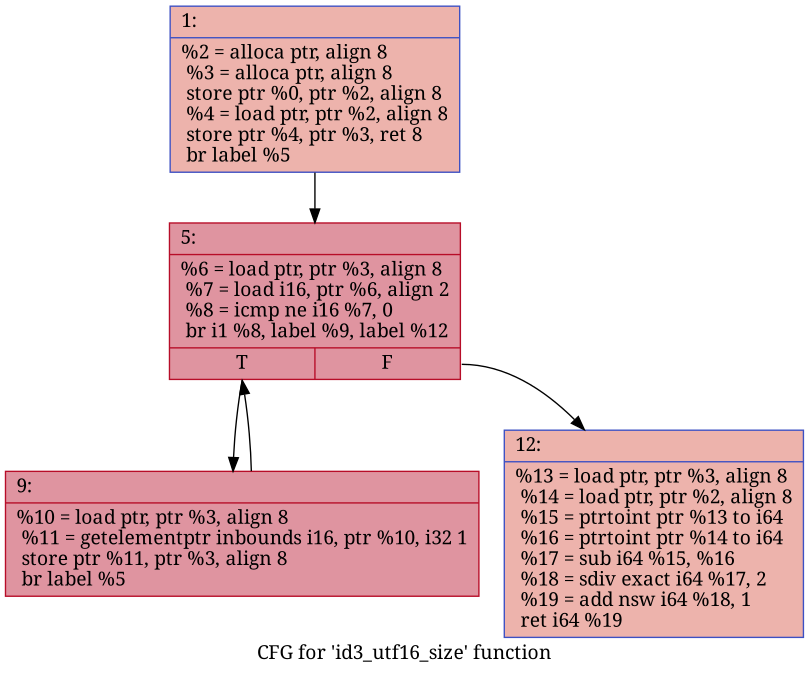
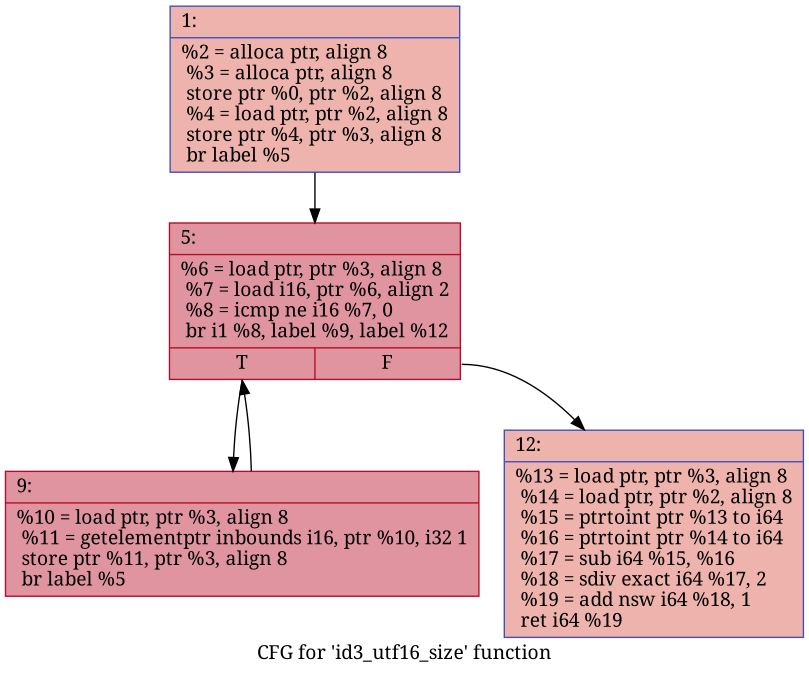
  digraph {
    label="CFG for 'id3_utf16_size' function"
    fontname="Noto Serif"
    node [color="#3d50c3ff" fillcolor="#d6524470" fontname="Noto Serif" shape=record style=filled]
    edge [fontname="Noto Serif"]
-   n1 [label="{1:\l|  %2 = alloca ptr, align 8\l  %3 = alloca ptr, align 8\l  store ptr %0, ptr %2, align 8\l  %4 = load ptr, ptr %2, align 8\l  store ptr %4, ptr %3, ret 8\l  br label %5\l}"]
+   n1 [label="{1:\l|  %2 = alloca ptr, align 8\l  %3 = alloca ptr, align 8\l  store ptr %0, ptr %2, align 8\l  %4 = load ptr, ptr %2, align 8\l  store ptr %4, ptr %3, align 8\l  br label %5\l}"]
    n2 [color="#b70d28ff" fillcolor="#b70d2870" label="{5:\l|  %6 = load ptr, ptr %3, align 8\l  %7 = load i16, ptr %6, align 2\l  %8 = icmp ne i16 %7, 0\l  br i1 %8, label %9, label %12\l|{<s0>T|<s1>F}}"]
    n3 [color="#b70d28ff" fillcolor="#b70d2870" label="{9:\l|  %10 = load ptr, ptr %3, align 8\l  %11 = getelementptr inbounds i16, ptr %10, i32 1\l  store ptr %11, ptr %3, align 8\l  br label %5\l}"]
    n4 [label="{12:\l|  %13 = load ptr, ptr %3, align 8\l  %14 = load ptr, ptr %2, align 8\l  %15 = ptrtoint ptr %13 to i64\l  %16 = ptrtoint ptr %14 to i64\l  %17 = sub i64 %15, %16\l  %18 = sdiv exact i64 %17, 2\l  %19 = add nsw i64 %18, 1\l  ret i64 %19\l}"]
    n1 -> n2
    n2 -> n3 [tailport=s0]
    n2 -> n4 [tailport=s1]
    n3 -> n2
  }
